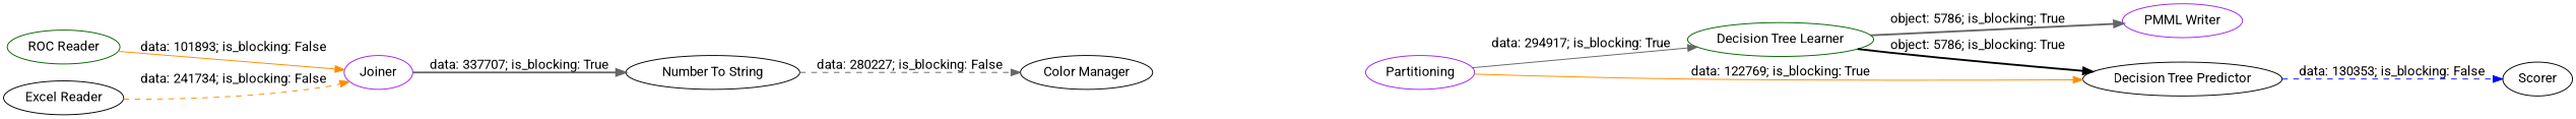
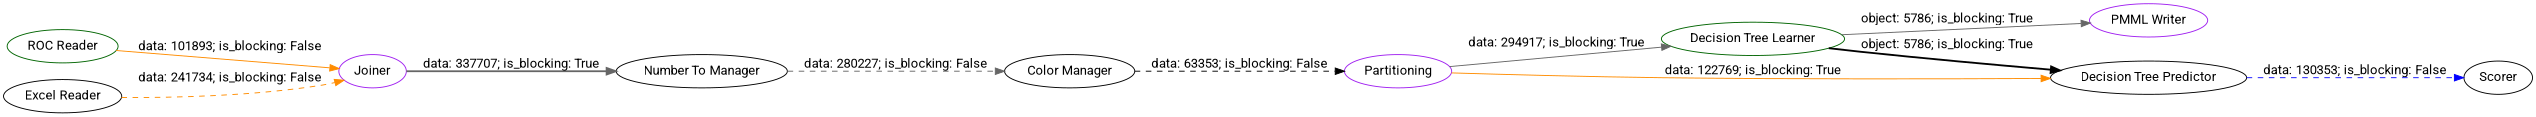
  digraph {
    fontname=Roboto
    rankdir=LR
    node [color=black fontname=Roboto]
    edge [color=gray40 fontname=Roboto style=dashed]
-   n1 [label="Number To String"]
+   n1 [label="Number To Manager"]
    n2 [label="Color Manager"]
    n3 [color=purple label=Partitioning]
    n4 [label=Scorer]
    n5 [color=purple label=Joiner]
    n6 [color=darkgreen label="ROC Reader"]
    n7 [color=darkgreen label="Decision Tree Learner"]
    n8 [color=purple label="PMML Writer"]
    n9 [label="Decision Tree Predictor"]
    n10 [label="Excel Reader"]
    n1 -> n2 [label="data: 280227; is_blocking: False"]
+   n2 -> n3 [color=black label="data: 63353; is_blocking: False"]
    n3 -> n7 [label="data: 294917; is_blocking: True" style=solid]
    n3 -> n9 [color=darkorange label="data: 122769; is_blocking: True" style=solid]
    n5 -> n1 [label="data: 337707; is_blocking: True" style=bold]
    n6 -> n5 [color=darkorange label="data: 101893; is_blocking: False" style=solid]
-   n7 -> n8 [label="object: 5786; is_blocking: True" style=bold]
+   n7 -> n8 [label="object: 5786; is_blocking: True" style=solid]
    n7 -> n9 [color=black label="object: 5786; is_blocking: True" style=bold]
    n9 -> n4 [color=blue label="data: 130353; is_blocking: False"]
    n10 -> n5 [color=darkorange label="data: 241734; is_blocking: False"]
  }
